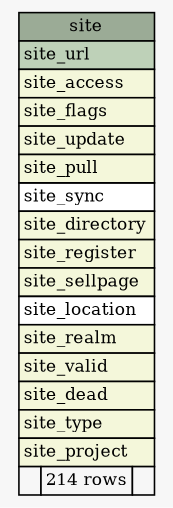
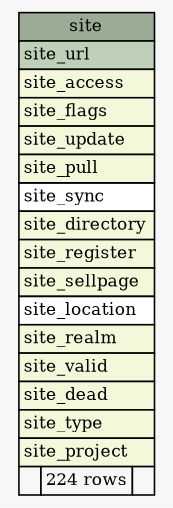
  digraph {
    bgcolor="#f7f7f7"
    fontname="DejaVu Serif"
    fontsize=11
    nodesep=0.18
    rankdir=TB
    ranksep=0.46
-   n1 [fontname="DejaVu Serif" fontsize=11 label=<     <TABLE BORDER="0" CELLBORDER="1" CELLSPACING="0" BGCOLOR="#ffffff">       <TR><TD COLSPAN="3" BGCOLOR="#9bab96" ALIGN="CENTER">site</TD></TR>       <TR><TD PORT="site_url" COLSPAN="3" BGCOLOR="#bed1b8" ALIGN="LEFT">site_url</TD></TR>       <TR><TD PORT="site_access" COLSPAN="3" BGCOLOR="#f4f7da" ALIGN="LEFT">site_access</TD></TR>       <TR><TD PORT="site_flags" COLSPAN="3" BGCOLOR="#f4f7da" ALIGN="LEFT">site_flags</TD></TR>       <TR><TD PORT="site_update" COLSPAN="3" BGCOLOR="#f4f7da" ALIGN="LEFT">site_update</TD></TR>       <TR><TD PORT="site_pull" COLSPAN="3" BGCOLOR="#f4f7da" ALIGN="LEFT">site_pull</TD></TR>       <TR><TD PORT="site_sync" COLSPAN="3" ALIGN="LEFT">site_sync</TD></TR>       <TR><TD PORT="site_directory" COLSPAN="3" BGCOLOR="#f4f7da" ALIGN="LEFT">site_directory</TD></TR>       <TR><TD PORT="site_register" COLSPAN="3" BGCOLOR="#f4f7da" ALIGN="LEFT">site_register</TD></TR>       <TR><TD PORT="site_sellpage" COLSPAN="3" BGCOLOR="#f4f7da" ALIGN="LEFT">site_sellpage</TD></TR>       <TR><TD PORT="site_location" COLSPAN="3" ALIGN="LEFT">site_location</TD></TR>       <TR><TD PORT="site_realm" COLSPAN="3" BGCOLOR="#f4f7da" ALIGN="LEFT">site_realm</TD></TR>       <TR><TD PORT="site_valid" COLSPAN="3" BGCOLOR="#f4f7da" ALIGN="LEFT">site_valid</TD></TR>       <TR><TD PORT="site_dead" COLSPAN="3" BGCOLOR="#f4f7da" ALIGN="LEFT">site_dead</TD></TR>       <TR><TD PORT="site_type" COLSPAN="3" BGCOLOR="#f4f7da" ALIGN="LEFT">site_type</TD></TR>       <TR><TD PORT="site_project" COLSPAN="3" BGCOLOR="#f4f7da" ALIGN="LEFT">site_project</TD></TR>       <TR><TD ALIGN="LEFT" BGCOLOR="#f7f7f7">  </TD><TD ALIGN="RIGHT" BGCOLOR="#f7f7f7">214 rows</TD><TD ALIGN="RIGHT" BGCOLOR="#f7f7f7">  </TD></TR>     </TABLE>> shape=plaintext]
+   n1 [fontname="DejaVu Serif" fontsize=11 label=<     <TABLE BORDER="0" CELLBORDER="1" CELLSPACING="0" BGCOLOR="#ffffff">       <TR><TD COLSPAN="3" BGCOLOR="#9bab96" ALIGN="CENTER">site</TD></TR>       <TR><TD PORT="site_url" COLSPAN="3" BGCOLOR="#bed1b8" ALIGN="LEFT">site_url</TD></TR>       <TR><TD PORT="site_access" COLSPAN="3" BGCOLOR="#f4f7da" ALIGN="LEFT">site_access</TD></TR>       <TR><TD PORT="site_flags" COLSPAN="3" BGCOLOR="#f4f7da" ALIGN="LEFT">site_flags</TD></TR>       <TR><TD PORT="site_update" COLSPAN="3" BGCOLOR="#f4f7da" ALIGN="LEFT">site_update</TD></TR>       <TR><TD PORT="site_pull" COLSPAN="3" BGCOLOR="#f4f7da" ALIGN="LEFT">site_pull</TD></TR>       <TR><TD PORT="site_sync" COLSPAN="3" ALIGN="LEFT">site_sync</TD></TR>       <TR><TD PORT="site_directory" COLSPAN="3" BGCOLOR="#f4f7da" ALIGN="LEFT">site_directory</TD></TR>       <TR><TD PORT="site_register" COLSPAN="3" BGCOLOR="#f4f7da" ALIGN="LEFT">site_register</TD></TR>       <TR><TD PORT="site_sellpage" COLSPAN="3" BGCOLOR="#f4f7da" ALIGN="LEFT">site_sellpage</TD></TR>       <TR><TD PORT="site_location" COLSPAN="3" ALIGN="LEFT">site_location</TD></TR>       <TR><TD PORT="site_realm" COLSPAN="3" BGCOLOR="#f4f7da" ALIGN="LEFT">site_realm</TD></TR>       <TR><TD PORT="site_valid" COLSPAN="3" BGCOLOR="#f4f7da" ALIGN="LEFT">site_valid</TD></TR>       <TR><TD PORT="site_dead" COLSPAN="3" BGCOLOR="#f4f7da" ALIGN="LEFT">site_dead</TD></TR>       <TR><TD PORT="site_type" COLSPAN="3" BGCOLOR="#f4f7da" ALIGN="LEFT">site_type</TD></TR>       <TR><TD PORT="site_project" COLSPAN="3" BGCOLOR="#f4f7da" ALIGN="LEFT">site_project</TD></TR>       <TR><TD ALIGN="LEFT" BGCOLOR="#f7f7f7">  </TD><TD ALIGN="RIGHT" BGCOLOR="#f7f7f7">224 rows</TD><TD ALIGN="RIGHT" BGCOLOR="#f7f7f7">  </TD></TR>     </TABLE>> shape=plaintext]
  }
